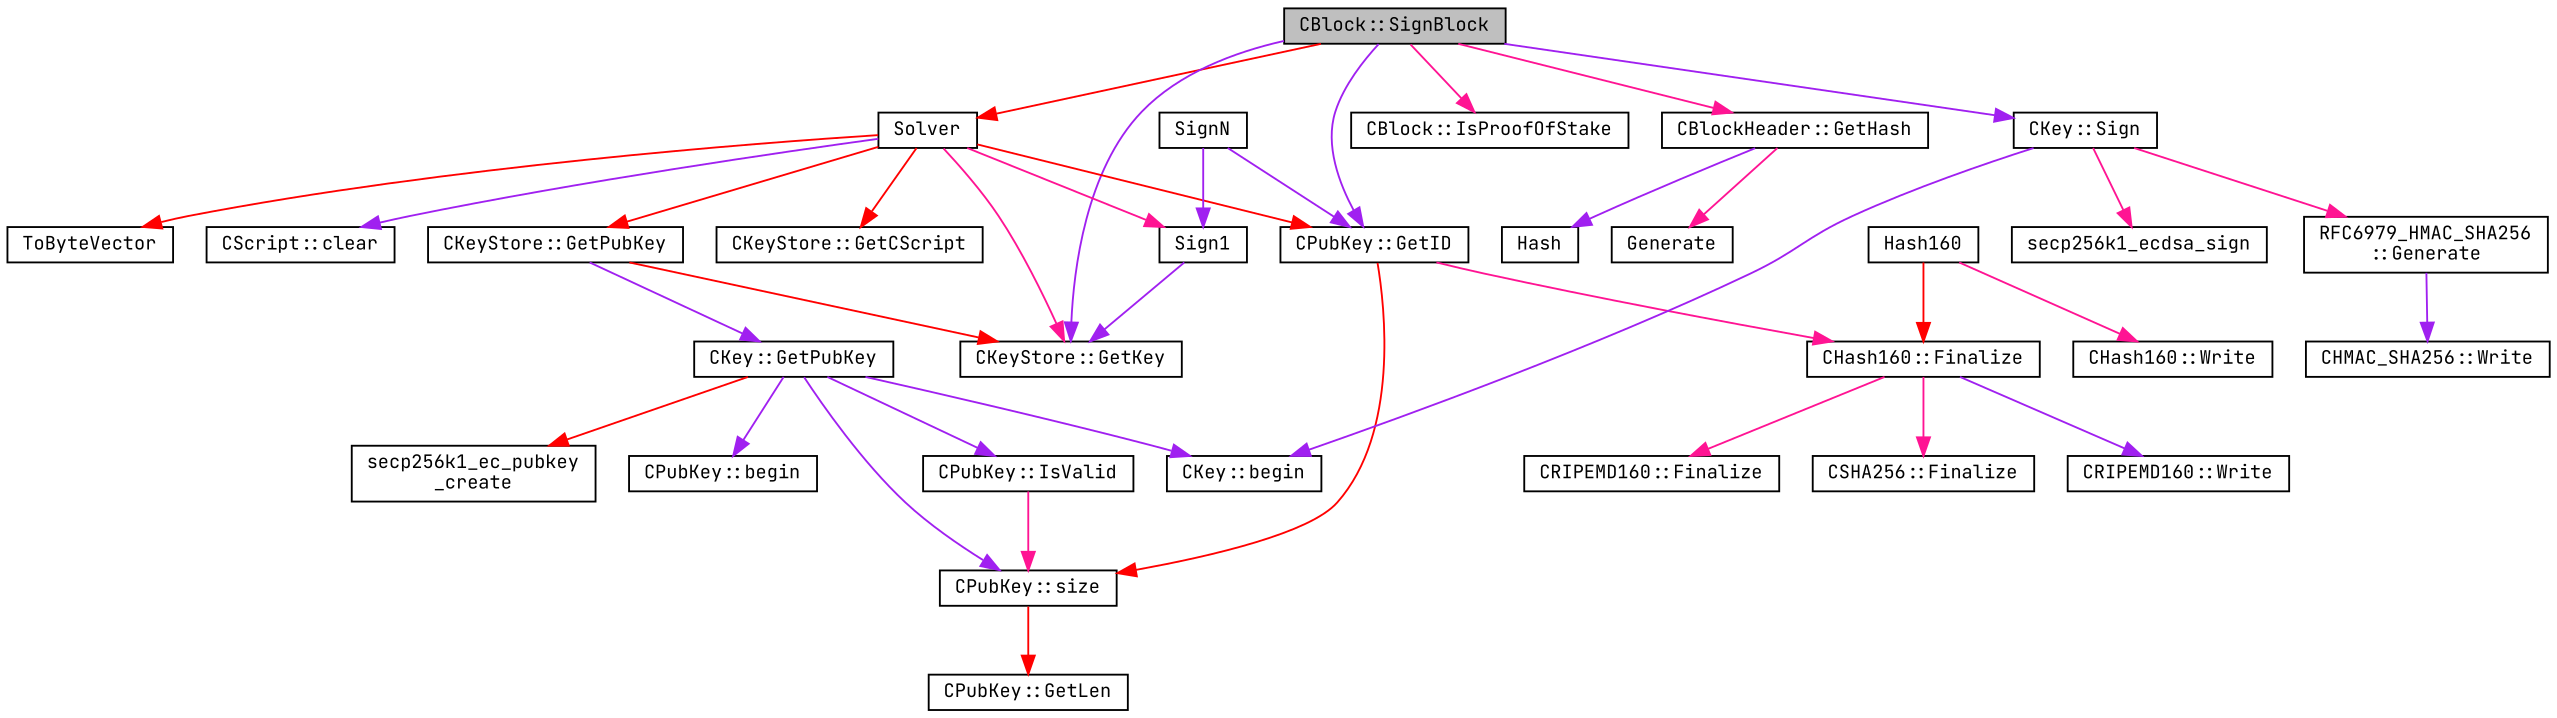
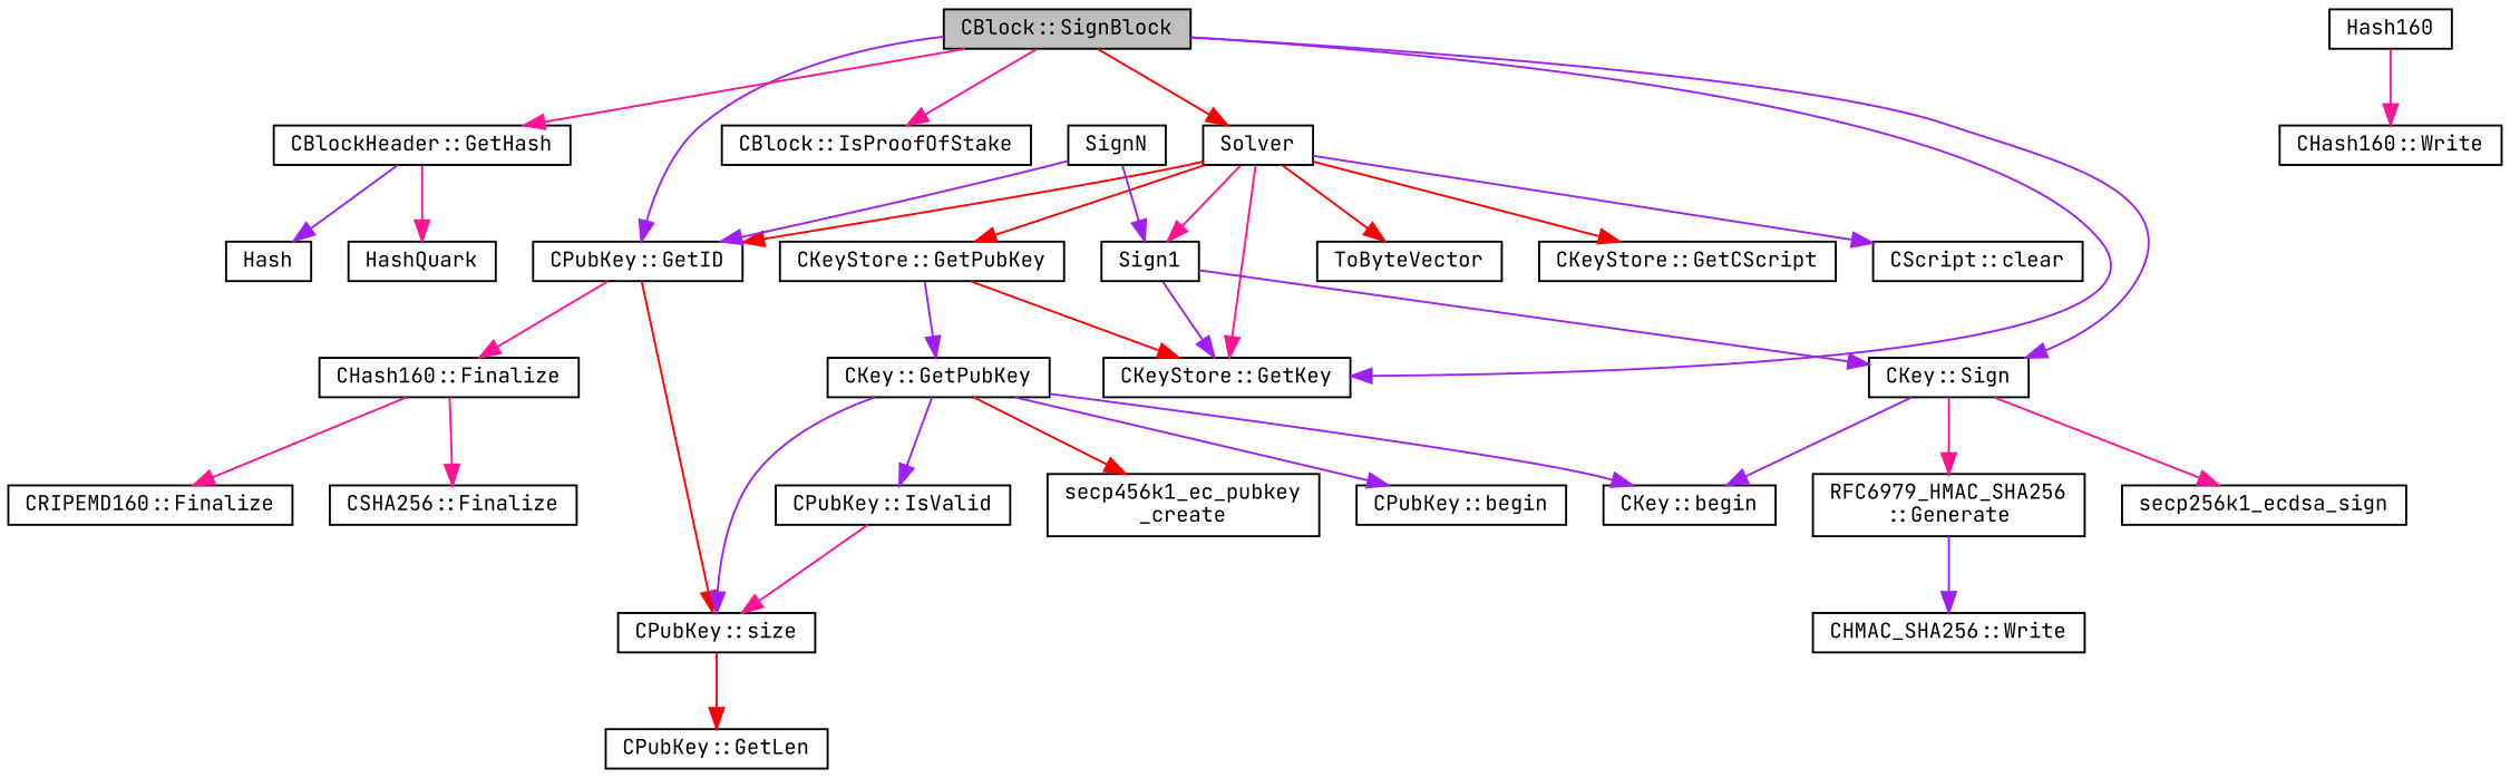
  digraph {
    fontname="JetBrains Mono"
    rankdir=TB
    node [color=black fillcolor=white fontname="JetBrains Mono" fontsize=10 shape=record style=filled]
    edge [color=purple fontname="JetBrains Mono" fontsize=10 labelfontname=Helvetica labelfontsize=10 style=solid]
    n1 [fillcolor=grey75 fontcolor=black height=0.2 label="CBlock::SignBlock" width=0.4]
    n2 [height=0.2 label="CBlock::IsProofOfStake" width=0.4]
    n3 [height=0.2 label=Solver width=0.4]
    n4 [height=0.2 label="CPubKey::GetID" width=0.4]
    n5 [height=0.2 label="CKeyStore::GetKey" width=0.4]
    n6 [height=0.2 label="CKey::Sign" width=0.4]
    n7 [height=0.2 label="CBlockHeader::GetHash" width=0.4]
    n8 [height=0.2 label="CScript::clear" width=0.4]
    n9 [height=0.2 label=Sign1 width=0.4]
    n10 [height=0.2 label="CKeyStore::GetPubKey" width=0.4]
    n11 [height=0.2 label=ToByteVector width=0.4]
    n12 [height=0.2 label="CKeyStore::GetCScript" width=0.4]
    n13 [height=0.2 label="CPubKey::size" width=0.4]
    n14 [height=0.2 label="CHash160::Finalize" width=0.4]
    n15 [height=0.2 label="CKey::begin" width=0.4]
    n16 [height=0.2 label="RFC6979_HMAC_SHA256\l::Generate" width=0.4]
    n17 [height=0.2 label=secp256k1_ecdsa_sign width=0.4]
-   n18 [height=0.2 label=Generate width=0.4]
+   n18 [height=0.2 label=HashQuark width=0.4]
    n19 [height=0.2 label=Hash width=0.4]
    n20 [height=0.2 label="CKey::GetPubKey" width=0.4]
    n21 [height=0.2 label=SignN width=0.4]
    n22 [height=0.2 label=Hash160 width=0.4]
    n23 [height=0.2 label="CHash160::Write" width=0.4]
    n24 [height=0.2 label="CPubKey::GetLen" width=0.4]
    n25 [height=0.2 label="CSHA256::Finalize" width=0.4]
-   n26 [height=0.2 label="CRIPEMD160::Write" width=0.4]
    n27 [height=0.2 label="CRIPEMD160::Finalize" width=0.4]
    n28 [height=0.2 label="CHMAC_SHA256::Write" width=0.4]
-   n29 [height=0.2 label="secp256k1_ec_pubkey\l_create" width=0.4]
+   n29 [height=0.2 label="secp456k1_ec_pubkey\l_create" width=0.4]
    n30 [height=0.2 label="CPubKey::begin" width=0.4]
    n31 [height=0.2 label="CPubKey::IsValid" width=0.4]
    n1 -> n2 [color=deeppink]
    n1 -> n3 [color=red]
    n1 -> n4
    n1 -> n5
    n1 -> n6
    n1 -> n7 [color=deeppink]
    n3 -> n4 [color=red]
    n3 -> n5 [color=deeppink]
    n3 -> n8
    n3 -> n9 [color=deeppink]
    n3 -> n10 [color=red]
    n3 -> n11 [color=red]
    n3 -> n12 [color=red]
    n4 -> n13 [color=red]
    n4 -> n14 [color=deeppink]
    n6 -> n15
    n6 -> n16 [color=deeppink]
    n6 -> n17 [color=deeppink]
    n7 -> n18 [color=deeppink]
    n7 -> n19
    n9 -> n5
+   n9 -> n6
    n10 -> n5 [color=red]
    n10 -> n20
    n13 -> n24 [color=red]
    n14 -> n25 [color=deeppink]
-   n14 -> n26
    n14 -> n27 [color=deeppink]
    n16 -> n28
    n20 -> n13
    n20 -> n15
    n20 -> n29 [color=red]
    n20 -> n30
    n20 -> n31
    n21 -> n4
    n21 -> n9
-   n22 -> n14 [color=red]
    n22 -> n23 [color=deeppink]
    n31 -> n13 [color=deeppink]
  }
